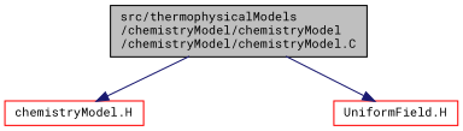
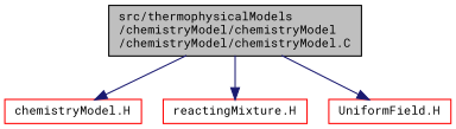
  digraph {
    fontname="Roboto Mono"
    node [color=red fontname="Roboto Mono" fontsize=10 shape=record]
    edge [color=midnightblue fontname="Roboto Mono" fontsize=10 labelfontname=Helvetica labelfontsize=10 style=solid]
    n1 [color=black fillcolor=grey75 fontcolor=black height=0.2 label="src/thermophysicalModels\l/chemistryModel/chemistryModel\l/chemistryModel/chemistryModel.C" style=filled width=0.4]
    n2 [height=0.2 label="chemistryModel.H" width=0.4]
+   n3 [height=0.2 label="reactingMixture.H" width=0.4]
    n4 [height=0.2 label="UniformField.H" width=0.4]
    n1 -> n2
+   n1 -> n3
    n1 -> n4
  }
